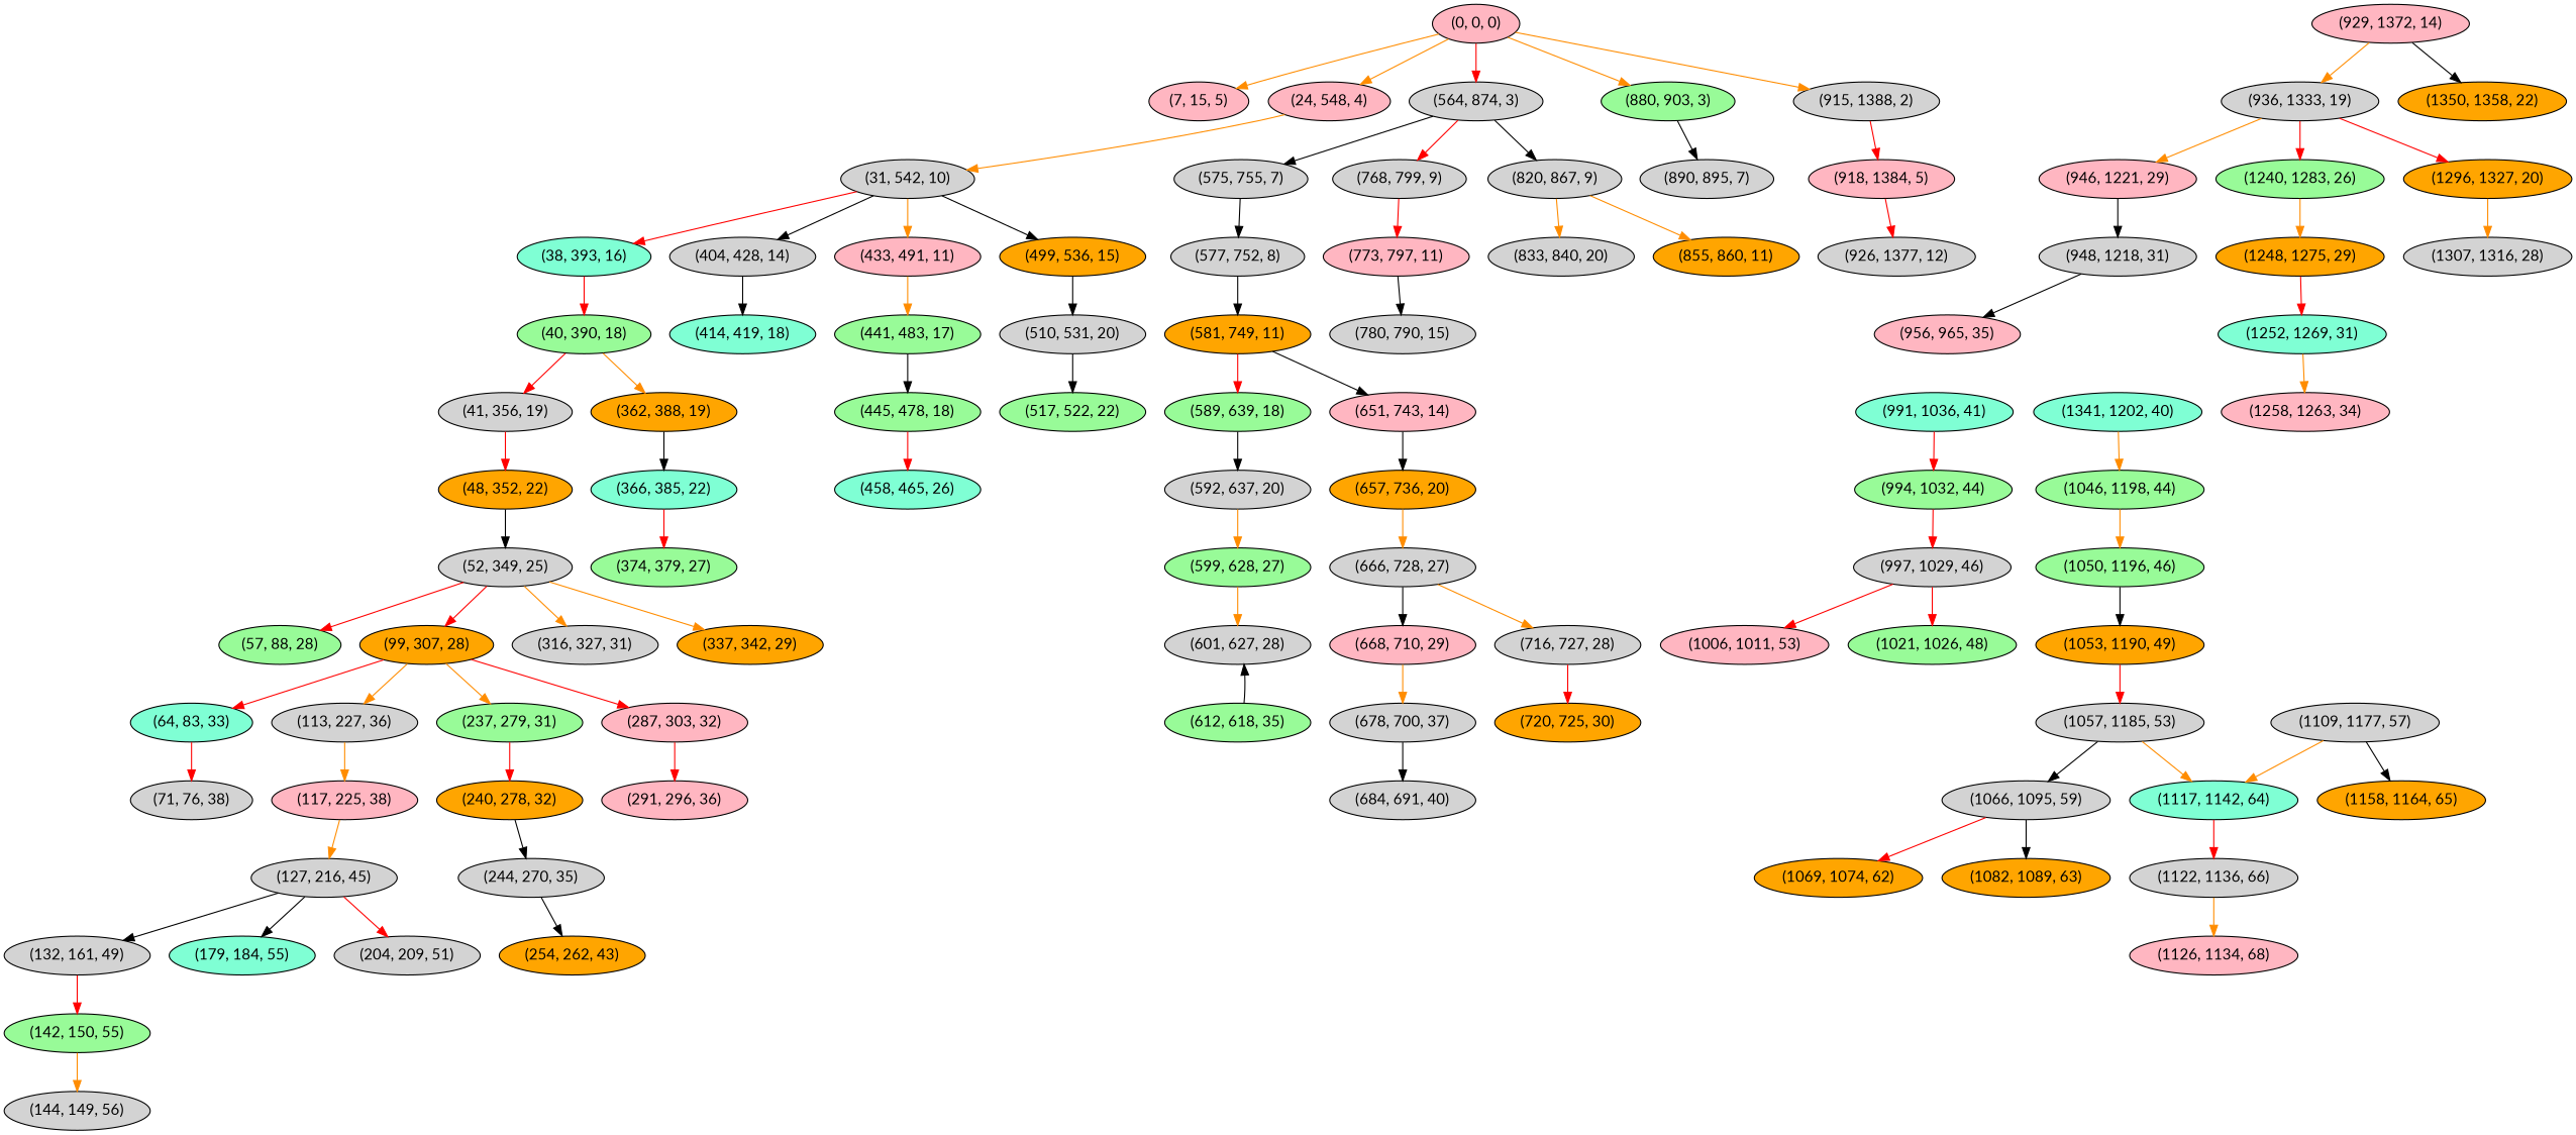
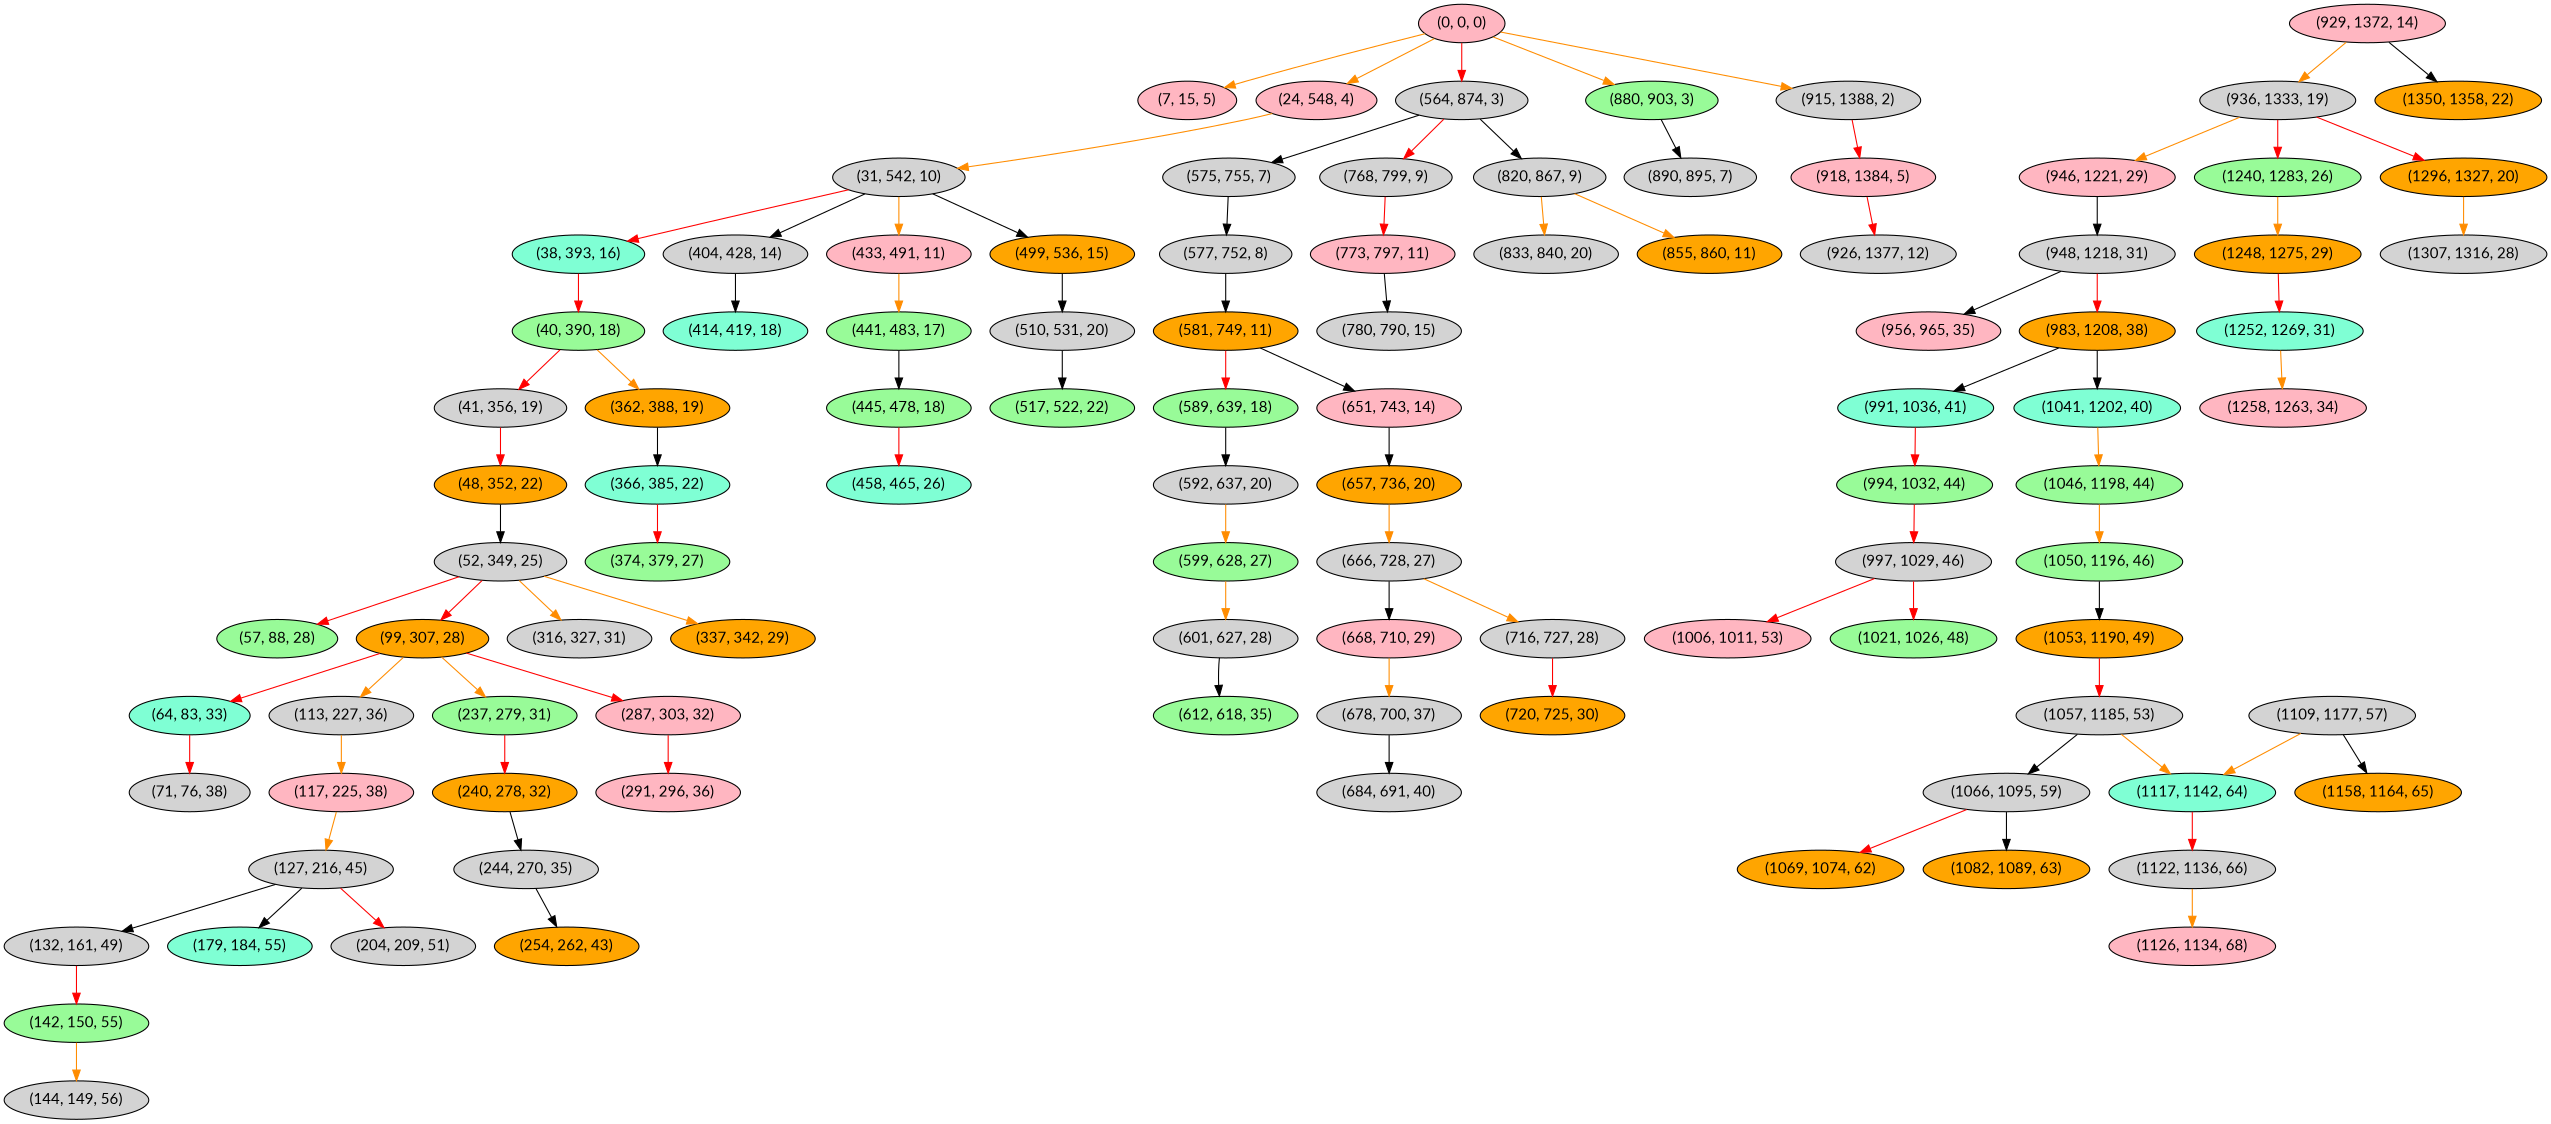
  digraph {
    fontname=Lato
    node [fillcolor=lightgrey fontname=Lato style=filled]
    edge [color=red fontname=Lato]
    "(0, 0, 0)" [fillcolor=lightpink]
    "(7, 15, 5)" [fillcolor=lightpink]
    "(24, 548, 4)" [fillcolor=lightpink]
    "(564, 874, 3)"
    "(880, 903, 3)" [fillcolor=palegreen]
    "(915, 1388, 2)"
    "(31, 542, 10)"
    "(575, 755, 7)"
    "(768, 799, 9)"
    "(820, 867, 9)"
    "(890, 895, 7)"
    "(918, 1384, 5)" [fillcolor=lightpink]
    "(38, 393, 16)" [fillcolor=aquamarine]
    "(404, 428, 14)"
    "(433, 491, 11)" [fillcolor=lightpink]
    "(499, 536, 15)" [fillcolor=orange]
    "(40, 390, 18)" [fillcolor=palegreen]
    "(414, 419, 18)" [fillcolor=aquamarine]
    "(441, 483, 17)" [fillcolor=palegreen]
    "(510, 531, 20)"
    "(41, 356, 19)"
    "(362, 388, 19)" [fillcolor=orange]
    "(48, 352, 22)" [fillcolor=orange]
    "(366, 385, 22)" [fillcolor=aquamarine]
    "(52, 349, 25)"
    "(57, 88, 28)" [fillcolor=palegreen]
    "(99, 307, 28)" [fillcolor=orange]
    "(316, 327, 31)"
    "(337, 342, 29)" [fillcolor=orange]
    "(64, 83, 33)" [fillcolor=aquamarine]
    "(113, 227, 36)"
    "(237, 279, 31)" [fillcolor=palegreen]
    "(287, 303, 32)" [fillcolor=lightpink]
    "(71, 76, 38)"
    "(117, 225, 38)" [fillcolor=lightpink]
    "(240, 278, 32)" [fillcolor=orange]
    "(291, 296, 36)" [fillcolor=lightpink]
    "(127, 216, 45)"
    "(132, 161, 49)"
    "(179, 184, 55)" [fillcolor=aquamarine]
    "(204, 209, 51)"
    "(142, 150, 55)" [fillcolor=palegreen]
    "(144, 149, 56)"
    "(244, 270, 35)"
    "(254, 262, 43)" [fillcolor=orange]
    "(374, 379, 27)" [fillcolor=palegreen]
    "(445, 478, 18)" [fillcolor=palegreen]
    "(458, 465, 26)" [fillcolor=aquamarine]
    "(517, 522, 22)" [fillcolor=palegreen]
    "(577, 752, 8)"
    "(773, 797, 11)" [fillcolor=lightpink]
    "(833, 840, 20)"
    "(855, 860, 11)" [fillcolor=orange]
    "(581, 749, 11)" [fillcolor=orange]
    "(589, 639, 18)" [fillcolor=palegreen]
    "(651, 743, 14)" [fillcolor=lightpink]
    "(592, 637, 20)"
    "(657, 736, 20)" [fillcolor=orange]
    "(599, 628, 27)" [fillcolor=palegreen]
    "(601, 627, 28)"
    "(612, 618, 35)" [fillcolor=palegreen]
    "(666, 728, 27)"
    "(668, 710, 29)" [fillcolor=lightpink]
    "(716, 727, 28)"
    "(678, 700, 37)"
    "(720, 725, 30)" [fillcolor=orange]
    "(684, 691, 40)"
    "(780, 790, 15)"
    "(926, 1377, 12)"
    "(929, 1372, 14)" [fillcolor=lightpink]
    "(936, 1333, 19)"
    "(1350, 1358, 22)" [fillcolor=orange]
    "(946, 1221, 29)" [fillcolor=lightpink]
    "(1240, 1283, 26)" [fillcolor=palegreen]
    "(1296, 1327, 20)" [fillcolor=orange]
    "(948, 1218, 31)"
    "(1248, 1275, 29)" [fillcolor=orange]
    "(1307, 1316, 28)"
    "(956, 965, 35)" [fillcolor=lightpink]
+   "(983, 1208, 38)" [fillcolor=orange]
    "(991, 1036, 41)" [fillcolor=aquamarine]
-   "(1041, 1202, 40)" [fillcolor=aquamarine label="(1341, 1202, 40)"]
+   "(1041, 1202, 40)" [fillcolor=aquamarine]
    "(994, 1032, 44)" [fillcolor=palegreen]
    "(1046, 1198, 44)" [fillcolor=palegreen]
    "(997, 1029, 46)"
    "(1006, 1011, 53)" [fillcolor=lightpink]
    "(1021, 1026, 48)" [fillcolor=palegreen]
    "(1050, 1196, 46)" [fillcolor=palegreen]
    "(1053, 1190, 49)" [fillcolor=orange]
    "(1057, 1185, 53)"
    "(1066, 1095, 59)"
    "(1117, 1142, 64)" [fillcolor=aquamarine]
    "(1069, 1074, 62)" [fillcolor=orange]
    "(1082, 1089, 63)" [fillcolor=orange]
    "(1109, 1177, 57)"
    "(1158, 1164, 65)" [fillcolor=orange]
    "(1122, 1136, 66)"
    "(1126, 1134, 68)" [fillcolor=lightpink]
    "(1252, 1269, 31)" [fillcolor=aquamarine]
    "(1258, 1263, 34)" [fillcolor=lightpink]
    "(0, 0, 0)" -> "(7, 15, 5)" [color=darkorange]
    "(0, 0, 0)" -> "(24, 548, 4)" [color=darkorange]
    "(0, 0, 0)" -> "(564, 874, 3)"
    "(0, 0, 0)" -> "(880, 903, 3)" [color=darkorange]
    "(0, 0, 0)" -> "(915, 1388, 2)" [color=darkorange]
    "(24, 548, 4)" -> "(31, 542, 10)" [color=darkorange]
    "(564, 874, 3)" -> "(575, 755, 7)" [color=black]
    "(564, 874, 3)" -> "(768, 799, 9)"
    "(564, 874, 3)" -> "(820, 867, 9)" [color=black]
    "(880, 903, 3)" -> "(890, 895, 7)" [color=black]
    "(915, 1388, 2)" -> "(918, 1384, 5)"
    "(31, 542, 10)" -> "(38, 393, 16)"
    "(31, 542, 10)" -> "(404, 428, 14)" [color=black]
    "(31, 542, 10)" -> "(433, 491, 11)" [color=darkorange]
    "(31, 542, 10)" -> "(499, 536, 15)" [color=black]
    "(575, 755, 7)" -> "(577, 752, 8)" [color=black]
    "(768, 799, 9)" -> "(773, 797, 11)"
    "(820, 867, 9)" -> "(833, 840, 20)" [color=darkorange]
    "(820, 867, 9)" -> "(855, 860, 11)" [color=darkorange]
    "(918, 1384, 5)" -> "(926, 1377, 12)"
    "(38, 393, 16)" -> "(40, 390, 18)"
    "(404, 428, 14)" -> "(414, 419, 18)" [color=black]
    "(433, 491, 11)" -> "(441, 483, 17)" [color=darkorange]
    "(499, 536, 15)" -> "(510, 531, 20)" [color=black]
    "(40, 390, 18)" -> "(41, 356, 19)"
    "(40, 390, 18)" -> "(362, 388, 19)" [color=darkorange]
    "(441, 483, 17)" -> "(445, 478, 18)" [color=black]
    "(510, 531, 20)" -> "(517, 522, 22)" [color=black]
    "(41, 356, 19)" -> "(48, 352, 22)"
    "(362, 388, 19)" -> "(366, 385, 22)" [color=black]
    "(48, 352, 22)" -> "(52, 349, 25)" [color=black]
    "(366, 385, 22)" -> "(374, 379, 27)"
    "(52, 349, 25)" -> "(57, 88, 28)"
    "(52, 349, 25)" -> "(99, 307, 28)"
    "(52, 349, 25)" -> "(316, 327, 31)" [color=darkorange]
    "(52, 349, 25)" -> "(337, 342, 29)" [color=darkorange]
    "(99, 307, 28)" -> "(64, 83, 33)"
    "(99, 307, 28)" -> "(113, 227, 36)" [color=darkorange]
    "(99, 307, 28)" -> "(237, 279, 31)" [color=darkorange]
    "(99, 307, 28)" -> "(287, 303, 32)"
    "(64, 83, 33)" -> "(71, 76, 38)"
    "(113, 227, 36)" -> "(117, 225, 38)" [color=darkorange]
    "(237, 279, 31)" -> "(240, 278, 32)"
    "(287, 303, 32)" -> "(291, 296, 36)"
    "(117, 225, 38)" -> "(127, 216, 45)" [color=darkorange]
    "(240, 278, 32)" -> "(244, 270, 35)" [color=black]
    "(127, 216, 45)" -> "(132, 161, 49)" [color=black]
    "(127, 216, 45)" -> "(179, 184, 55)" [color=black]
    "(127, 216, 45)" -> "(204, 209, 51)"
    "(132, 161, 49)" -> "(142, 150, 55)"
    "(142, 150, 55)" -> "(144, 149, 56)" [color=darkorange]
    "(244, 270, 35)" -> "(254, 262, 43)" [color=black]
    "(445, 478, 18)" -> "(458, 465, 26)"
    "(577, 752, 8)" -> "(581, 749, 11)" [color=black]
    "(773, 797, 11)" -> "(780, 790, 15)" [color=black]
    "(581, 749, 11)" -> "(589, 639, 18)"
    "(581, 749, 11)" -> "(651, 743, 14)" [color=black]
    "(589, 639, 18)" -> "(592, 637, 20)" [color=black]
    "(651, 743, 14)" -> "(657, 736, 20)" [color=black]
    "(592, 637, 20)" -> "(599, 628, 27)" [color=darkorange]
    "(657, 736, 20)" -> "(666, 728, 27)" [color=darkorange]
    "(599, 628, 27)" -> "(601, 627, 28)" [color=darkorange]
-   "(612, 618, 35)" -> "(601, 627, 28)" [color=black]
+   "(601, 627, 28)" -> "(612, 618, 35)" [color=black]
    "(666, 728, 27)" -> "(668, 710, 29)" [color=black]
    "(666, 728, 27)" -> "(716, 727, 28)" [color=darkorange]
    "(668, 710, 29)" -> "(678, 700, 37)" [color=darkorange]
    "(716, 727, 28)" -> "(720, 725, 30)"
    "(678, 700, 37)" -> "(684, 691, 40)" [color=black]
    "(929, 1372, 14)" -> "(936, 1333, 19)" [color=darkorange]
    "(929, 1372, 14)" -> "(1350, 1358, 22)" [color=black]
    "(936, 1333, 19)" -> "(946, 1221, 29)" [color=darkorange]
    "(936, 1333, 19)" -> "(1240, 1283, 26)"
    "(936, 1333, 19)" -> "(1296, 1327, 20)"
    "(946, 1221, 29)" -> "(948, 1218, 31)" [color=black]
    "(1240, 1283, 26)" -> "(1248, 1275, 29)" [color=darkorange]
    "(1296, 1327, 20)" -> "(1307, 1316, 28)" [color=darkorange]
    "(948, 1218, 31)" -> "(956, 965, 35)" [color=black]
+   "(948, 1218, 31)" -> "(983, 1208, 38)"
    "(1248, 1275, 29)" -> "(1252, 1269, 31)"
+   "(983, 1208, 38)" -> "(991, 1036, 41)" [color=black]
+   "(983, 1208, 38)" -> "(1041, 1202, 40)" [color=black]
    "(991, 1036, 41)" -> "(994, 1032, 44)"
    "(1041, 1202, 40)" -> "(1046, 1198, 44)" [color=darkorange]
    "(994, 1032, 44)" -> "(997, 1029, 46)"
    "(1046, 1198, 44)" -> "(1050, 1196, 46)" [color=darkorange]
    "(997, 1029, 46)" -> "(1006, 1011, 53)"
    "(997, 1029, 46)" -> "(1021, 1026, 48)"
    "(1050, 1196, 46)" -> "(1053, 1190, 49)" [color=black]
    "(1053, 1190, 49)" -> "(1057, 1185, 53)"
    "(1057, 1185, 53)" -> "(1066, 1095, 59)" [color=black]
    "(1057, 1185, 53)" -> "(1117, 1142, 64)" [color=darkorange]
    "(1066, 1095, 59)" -> "(1069, 1074, 62)"
    "(1066, 1095, 59)" -> "(1082, 1089, 63)" [color=black]
    "(1117, 1142, 64)" -> "(1122, 1136, 66)"
    "(1109, 1177, 57)" -> "(1117, 1142, 64)" [color=darkorange]
    "(1109, 1177, 57)" -> "(1158, 1164, 65)" [color=black]
    "(1122, 1136, 66)" -> "(1126, 1134, 68)" [color=darkorange]
    "(1252, 1269, 31)" -> "(1258, 1263, 34)" [color=darkorange]
  }
